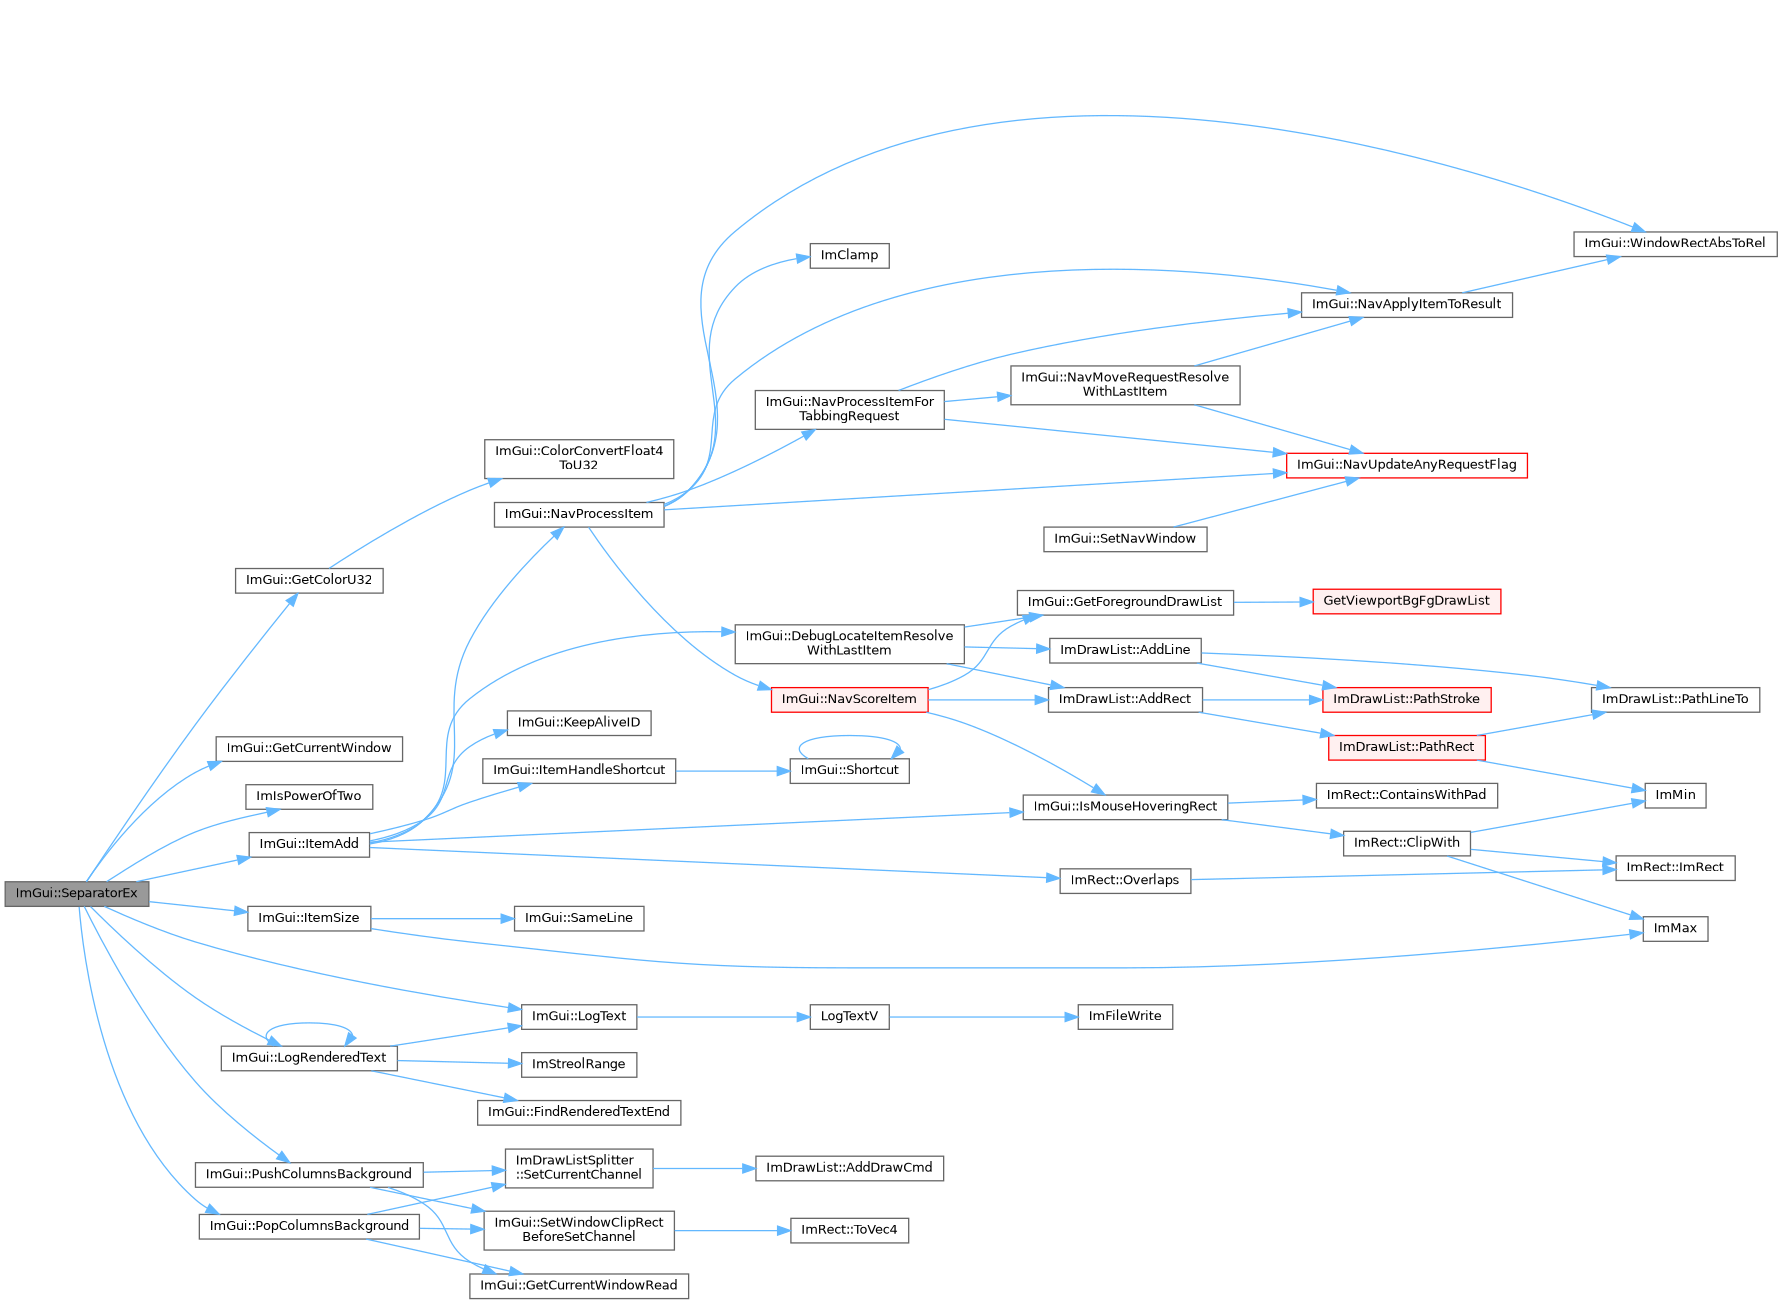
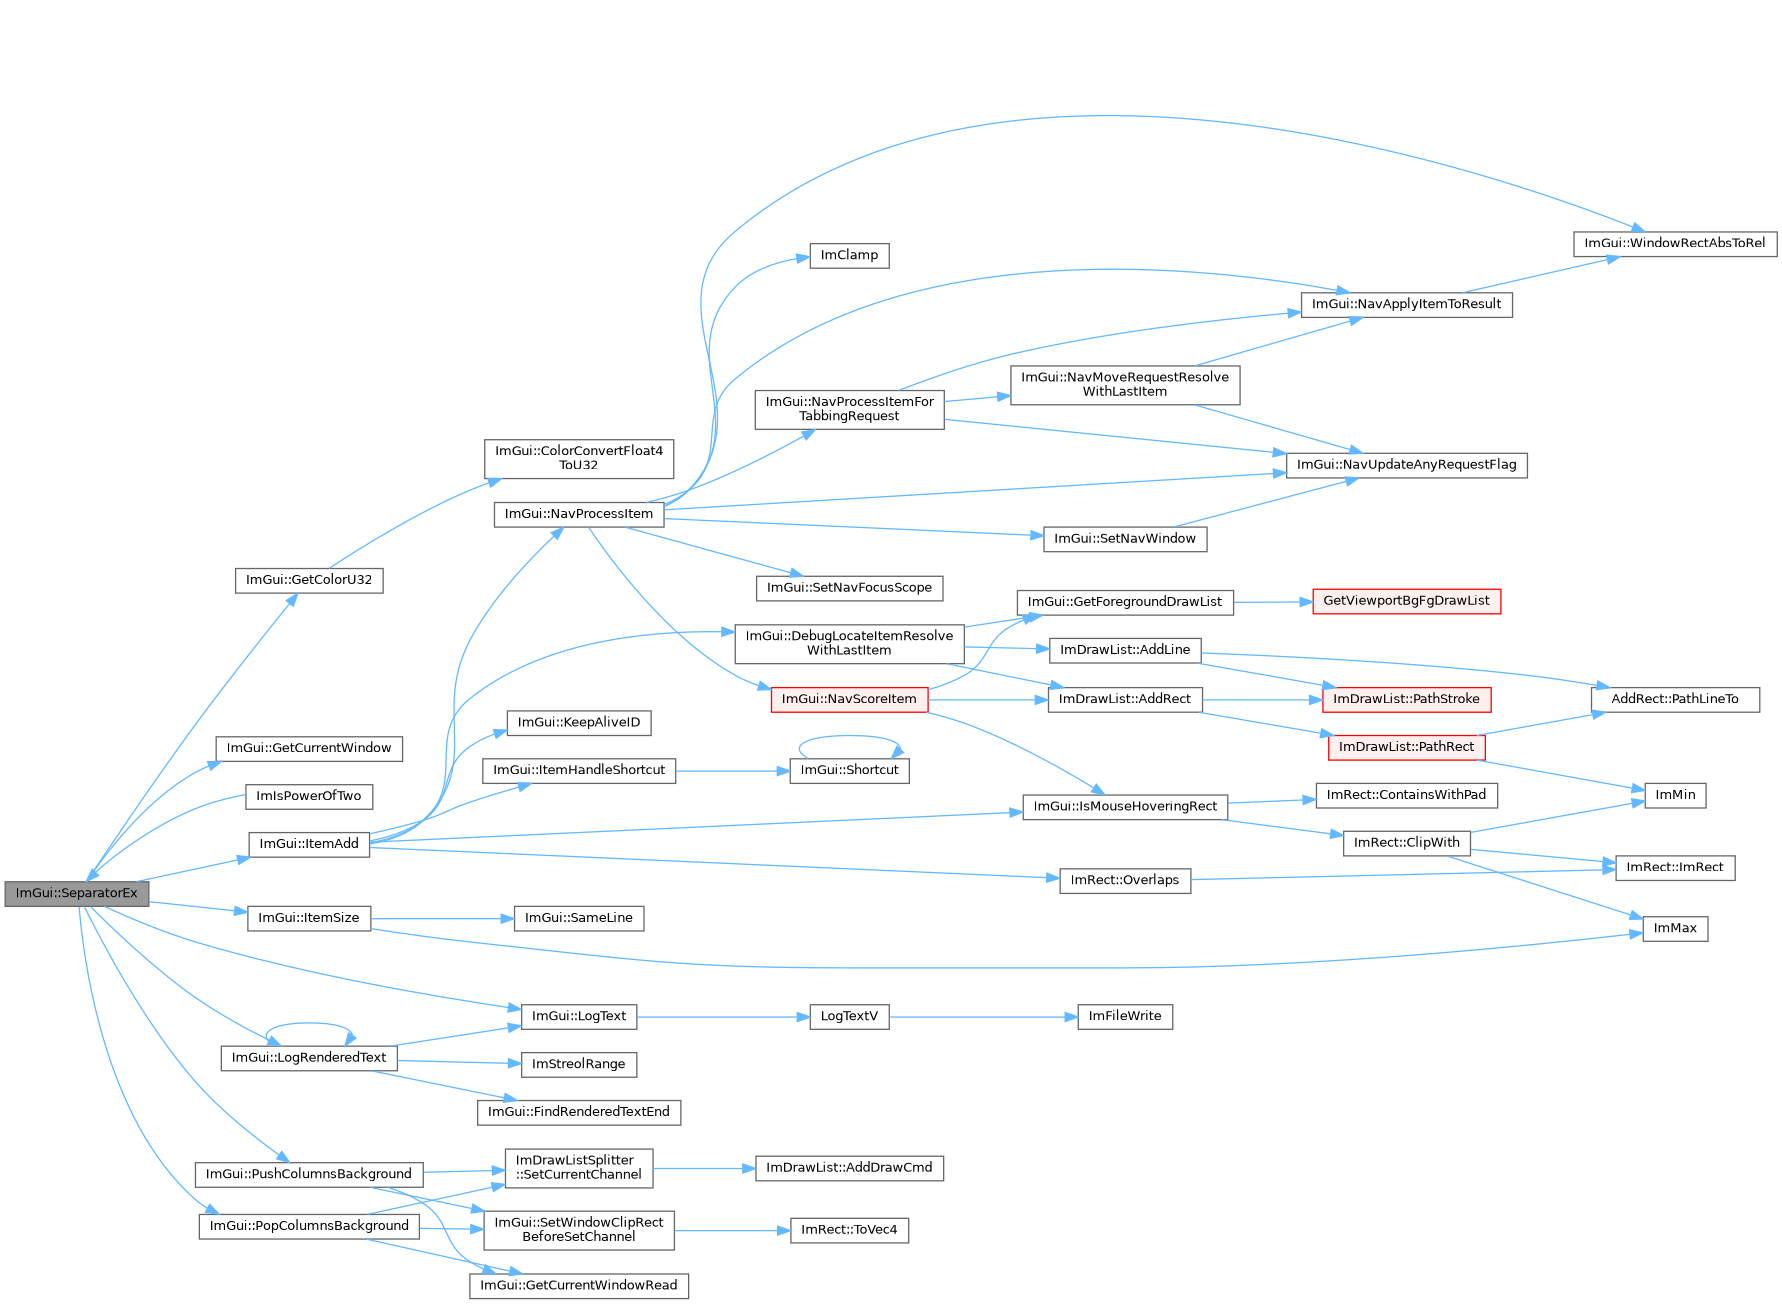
  digraph {
    rankdir=LR
    node [color=grey40 fillcolor=white fontname=Helvetica fontsize=10 shape=box style=filled]
    edge [color=steelblue1 fontname=Helvetica fontsize=10 labelfontname=Helvetica labelfontsize=10 style=solid]
    n1 [color=gray40 fillcolor=grey60 fontcolor=black height=0.2 label="ImGui::SeparatorEx" width=0.4]
    n2 [height=0.2 label="ImGui::GetColorU32" width=0.4]
    n3 [height=0.2 label="ImGui::GetCurrentWindow" width=0.4]
    n4 [height=0.2 label=ImIsPowerOfTwo width=0.4]
    n5 [height=0.2 label="ImGui::ItemAdd" width=0.4]
    n6 [height=0.2 label="ImGui::ItemSize" width=0.4]
    n7 [height=0.2 label="ImGui::LogRenderedText" width=0.4]
    n8 [height=0.2 label="ImGui::LogText" width=0.4]
    n9 [height=0.2 label="ImGui::PopColumnsBackground" width=0.4]
    n10 [height=0.2 label="ImGui::PushColumnsBackground" width=0.4]
    n11 [height=0.2 label="ImGui::ColorConvertFloat4\lToU32" width=0.4]
    n12 [height=0.2 label="ImGui::DebugLocateItemResolve\lWithLastItem" width=0.4]
    n13 [height=0.2 label="ImGui::IsMouseHoveringRect" width=0.4]
    n14 [height=0.2 label="ImGui::ItemHandleShortcut" width=0.4]
    n15 [height=0.2 label="ImGui::KeepAliveID" width=0.4]
    n16 [height=0.2 label="ImGui::NavProcessItem" width=0.4]
    n17 [height=0.2 label="ImRect::Overlaps" width=0.4]
    n18 [height=0.2 label=ImMax width=0.4]
    n19 [height=0.2 label="ImGui::SameLine" width=0.4]
    n20 [height=0.2 label="ImGui::FindRenderedTextEnd" width=0.4]
    n21 [height=0.2 label=ImStreolRange width=0.4]
    n22 [height=0.2 label=LogTextV width=0.4]
    n23 [height=0.2 label="ImGui::GetCurrentWindowRead" width=0.4]
    n24 [height=0.2 label="ImDrawListSplitter\l::SetCurrentChannel" width=0.4]
    n25 [height=0.2 label="ImGui::SetWindowClipRect\lBeforeSetChannel" width=0.4]
    n26 [height=0.2 label="ImDrawList::AddLine" width=0.4]
    n27 [height=0.2 label="ImDrawList::AddRect" width=0.4]
    n28 [height=0.2 label="ImGui::GetForegroundDrawList" width=0.4]
    n29 [height=0.2 label="ImRect::ClipWith" width=0.4]
    n30 [height=0.2 label="ImRect::ContainsWithPad" width=0.4]
    n31 [height=0.2 label="ImGui::Shortcut" width=0.4]
    n32 [height=0.2 label=ImClamp width=0.4]
    n33 [height=0.2 label="ImGui::NavApplyItemToResult" width=0.4]
    n34 [height=0.2 label="ImGui::WindowRectAbsToRel" width=0.4]
    n35 [height=0.2 label="ImGui::NavProcessItemFor\lTabbingRequest" width=0.4]
-   n36 [color=red height=0.2 label="ImGui::NavUpdateAnyRequestFlag" width=0.4]
+   n36 [height=0.2 label="ImGui::NavUpdateAnyRequestFlag" width=0.4]
    n37 [color=red fillcolor="#FFF0F0" height=0.2 label="ImGui::NavScoreItem" width=0.4]
+   n38 [height=0.2 label="ImGui::SetNavFocusScope" width=0.4]
    n39 [height=0.2 label="ImGui::SetNavWindow" width=0.4]
    n40 [height=0.2 label="ImRect::ImRect" width=0.4]
-   n41 [height=0.2 label="ImDrawList::PathLineTo" width=0.4]
+   n41 [height=0.2 label="AddRect::PathLineTo" width=0.4]
    n42 [color=red fillcolor="#FFF0F0" height=0.2 label="ImDrawList::PathStroke" width=0.4]
    n43 [color=red fillcolor="#FFF0F0" height=0.2 label="ImDrawList::PathRect" width=0.4]
    n44 [color=red fillcolor="#FFF0F0" height=0.2 label=GetViewportBgFgDrawList width=0.4]
    n45 [height=0.2 label=ImMin width=0.4]
    n46 [height=0.2 label="ImGui::NavMoveRequestResolve\lWithLastItem" width=0.4]
    n47 [height=0.2 label=ImFileWrite width=0.4]
    n48 [height=0.2 label="ImDrawList::AddDrawCmd" width=0.4]
    n49 [height=0.2 label="ImRect::ToVec4" width=0.4]
    n1 -> n2
    n1 -> n3
-   n1 -> n4
+   n4 -> n1
    n1 -> n5
    n1 -> n6
    n1 -> n7
    n1 -> n8
    n1 -> n9
    n1 -> n10
    n2 -> n11
    n5 -> n12
    n5 -> n13
    n5 -> n14
    n5 -> n15
    n5 -> n16
    n5 -> n17
    n6 -> n18
    n6 -> n19
    n7 -> n7
    n7 -> n8
    n7 -> n20
    n7 -> n21
    n8 -> n22
    n9 -> n23
    n9 -> n24
    n9 -> n25
    n10 -> n23
    n10 -> n24
    n10 -> n25
    n12 -> n26
    n12 -> n27
    n12 -> n28
    n13 -> n29
    n13 -> n30
    n14 -> n31
    n16 -> n32
    n16 -> n33
    n16 -> n34
    n16 -> n35
    n16 -> n36
    n16 -> n37
+   n16 -> n38
+   n16 -> n39
    n17 -> n40
    n22 -> n47
    n24 -> n48
    n25 -> n49
    n26 -> n41
    n26 -> n42
    n27 -> n42
    n27 -> n43
    n28 -> n44
    n29 -> n18
    n29 -> n40
    n29 -> n45
    n31 -> n31
    n33 -> n34
    n35 -> n33
    n35 -> n36
    n35 -> n46
    n37 -> n13
    n37 -> n27
    n37 -> n28
    n39 -> n36
    n43 -> n41
    n43 -> n45
    n46 -> n33
    n46 -> n36
  }
